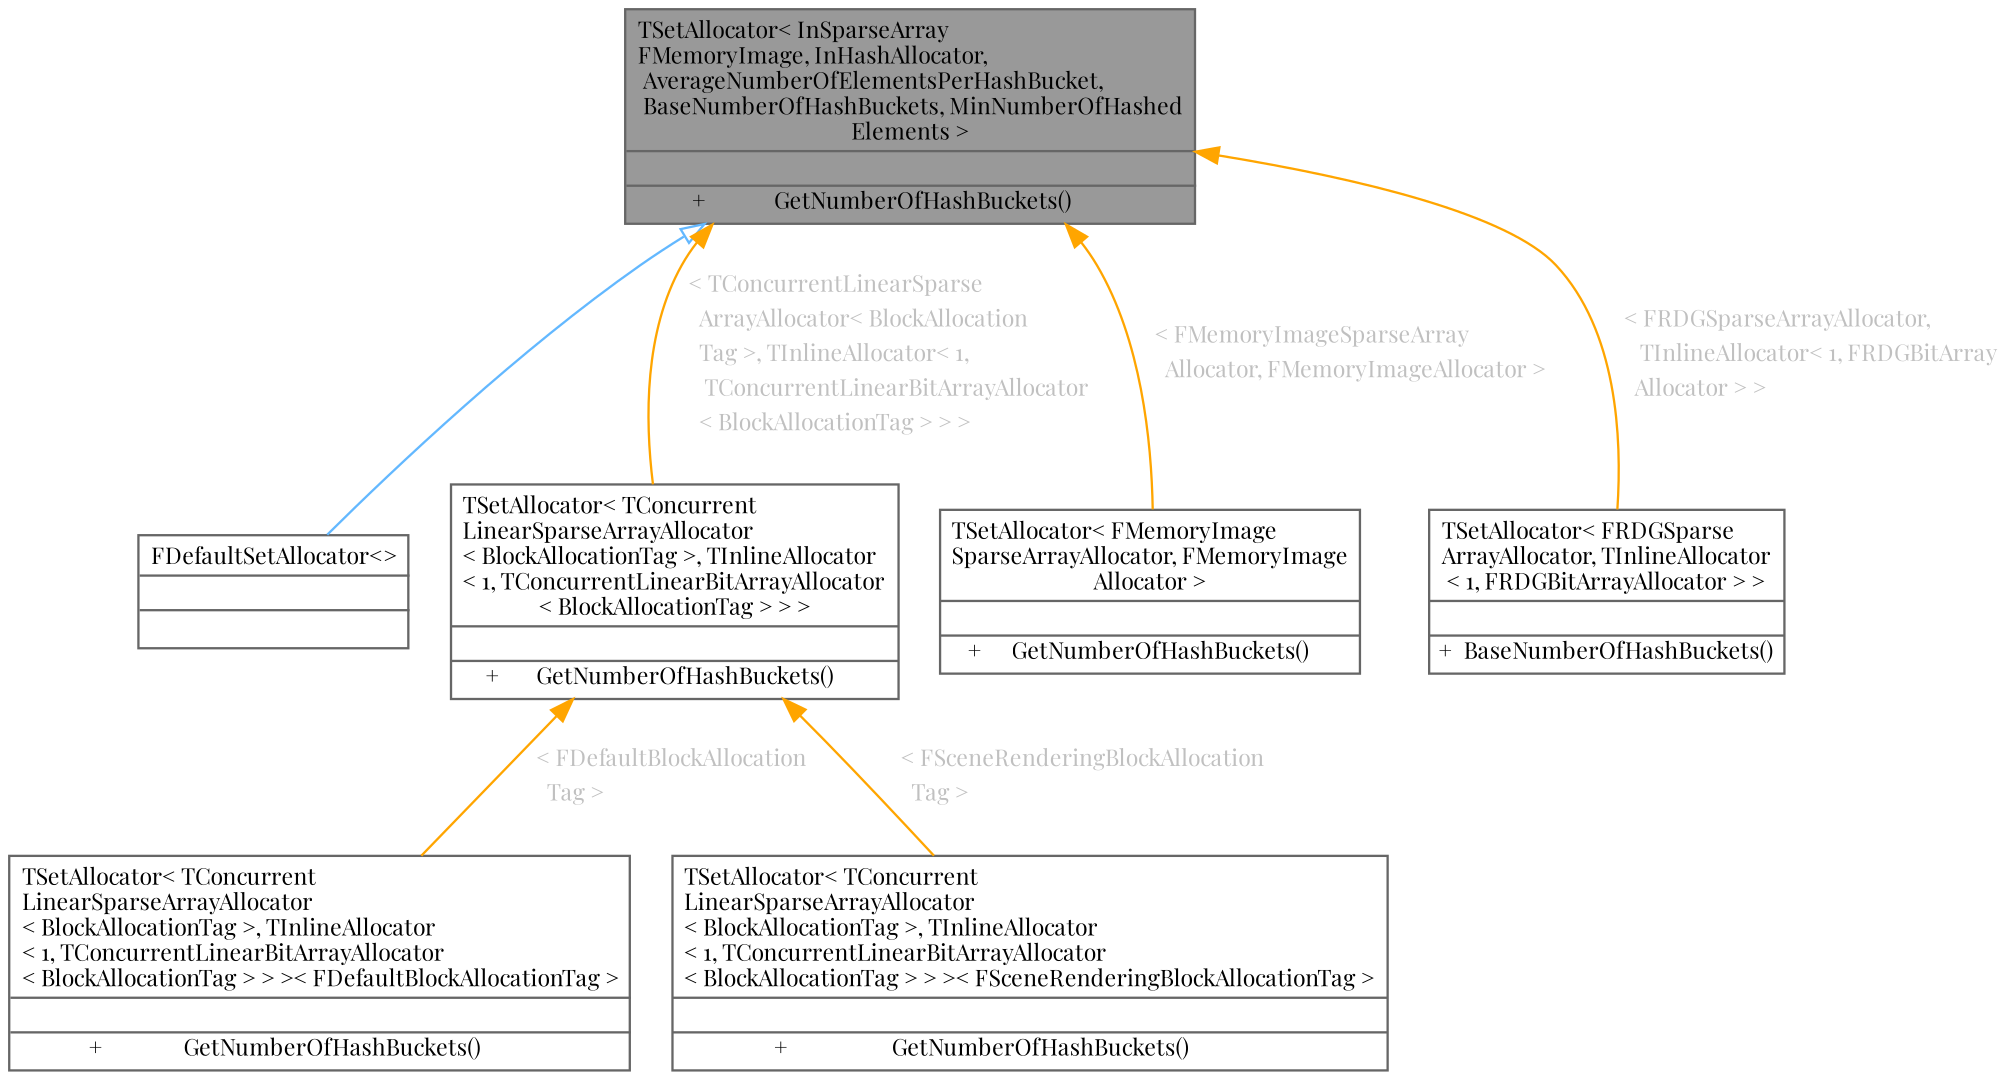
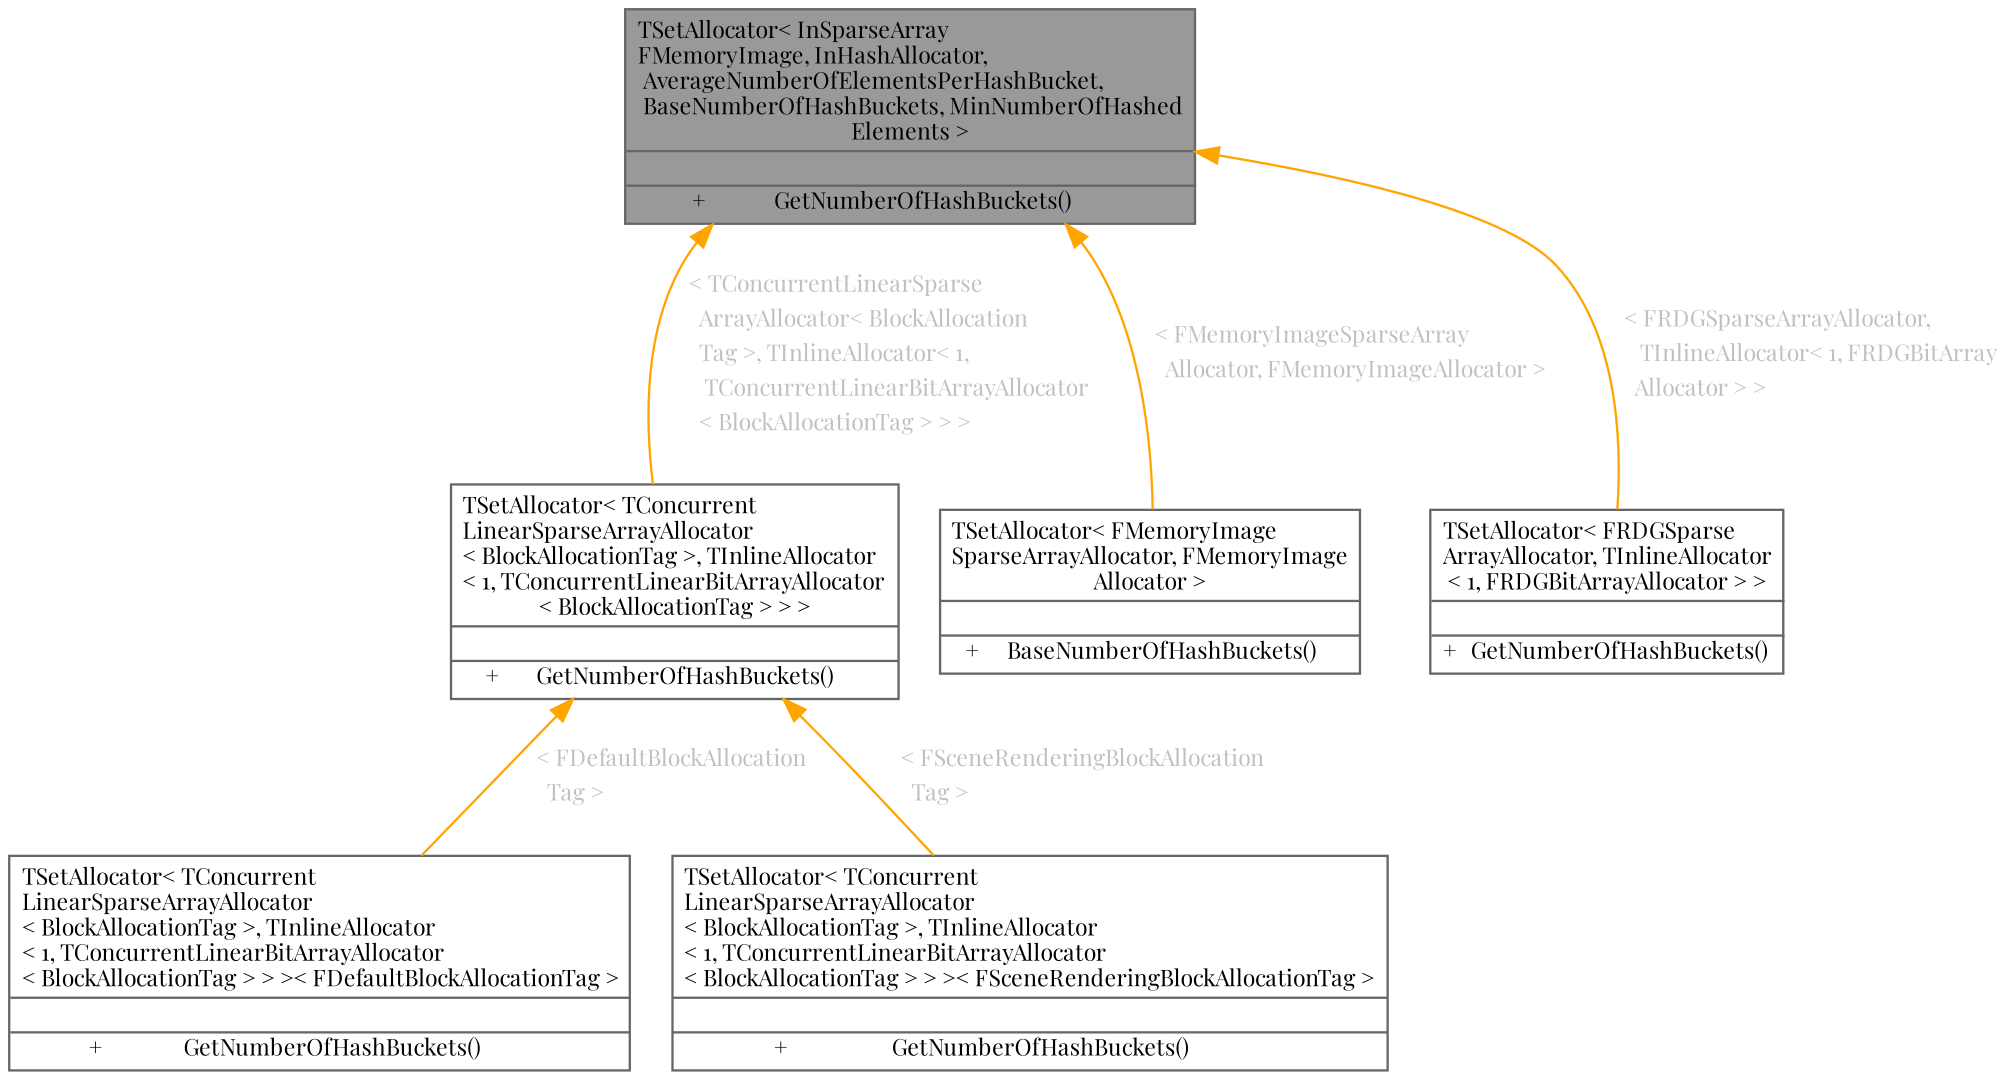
  digraph {
    fontname="Playfair Display"
    node [color=gray40 fillcolor=white fontname="Playfair Display" fontsize=10 shape=plain style=filled]
    edge [color=orange dir=back fontname="Playfair Display" fontsize=10 labelfontname=Helvetica labelfontsize=10 style=solid fontcolor=grey]
    n1 [fillcolor=grey60 fontcolor=black height=0.2 label=<<TABLE CELLBORDER="0" BORDER="1"><TR><TD COLSPAN="2" CELLPADDING="1" CELLSPACING="0">TSetAllocator&lt; InSparseArray<BR ALIGN="LEFT"/>FMemoryImage, InHashAllocator,<BR ALIGN="LEFT"/> AverageNumberOfElementsPerHashBucket,<BR ALIGN="LEFT"/> BaseNumberOfHashBuckets, MinNumberOfHashed<BR ALIGN="LEFT"/>Elements &gt;</TD></TR> <HR/> <TR><TD COLSPAN="2" CELLPADDING="1" CELLSPACING="0">&nbsp;</TD></TR> <HR/> <TR><TD VALIGN="top" CELLPADDING="1" CELLSPACING="0">+</TD><TD VALIGN="top" ALIGN="LEFT" CELLPADDING="1" CELLSPACING="0">GetNumberOfHashBuckets()<BR ALIGN="LEFT"/></TD></TR> </TABLE>> width=0.4]
-   n2 [height=0.2 label=<<TABLE CELLBORDER="0" BORDER="1"><TR><TD COLSPAN="2" CELLPADDING="1" CELLSPACING="0">FDefaultSetAllocator&lt;&gt;</TD></TR> <HR/> <TR><TD COLSPAN="2" CELLPADDING="1" CELLSPACING="0">&nbsp;</TD></TR> <HR/> <TR><TD COLSPAN="2" CELLPADDING="1" CELLSPACING="0">&nbsp;</TD></TR> </TABLE>> width=0.4]
    n3 [height=0.2 label=<<TABLE CELLBORDER="0" BORDER="1"><TR><TD COLSPAN="2" CELLPADDING="1" CELLSPACING="0">TSetAllocator&lt; TConcurrent<BR ALIGN="LEFT"/>LinearSparseArrayAllocator<BR ALIGN="LEFT"/>&lt; BlockAllocationTag &gt;, TInlineAllocator<BR ALIGN="LEFT"/>&lt; 1, TConcurrentLinearBitArrayAllocator<BR ALIGN="LEFT"/>&lt; BlockAllocationTag &gt; &gt; &gt;</TD></TR> <HR/> <TR><TD COLSPAN="2" CELLPADDING="1" CELLSPACING="0">&nbsp;</TD></TR> <HR/> <TR><TD VALIGN="top" CELLPADDING="1" CELLSPACING="0">+</TD><TD VALIGN="top" ALIGN="LEFT" CELLPADDING="1" CELLSPACING="0">GetNumberOfHashBuckets()<BR ALIGN="LEFT"/></TD></TR> </TABLE>> width=0.4]
-   n4 [height=0.2 label=<<TABLE CELLBORDER="0" BORDER="1"><TR><TD COLSPAN="2" CELLPADDING="1" CELLSPACING="0">TSetAllocator&lt; FMemoryImage<BR ALIGN="LEFT"/>SparseArrayAllocator, FMemoryImage<BR ALIGN="LEFT"/>Allocator &gt;</TD></TR> <HR/> <TR><TD COLSPAN="2" CELLPADDING="1" CELLSPACING="0">&nbsp;</TD></TR> <HR/> <TR><TD VALIGN="top" CELLPADDING="1" CELLSPACING="0">+</TD><TD VALIGN="top" ALIGN="LEFT" CELLPADDING="1" CELLSPACING="0">GetNumberOfHashBuckets()<BR ALIGN="LEFT"/></TD></TR> </TABLE>> width=0.4]
-   n5 [height=0.2 label=<<TABLE CELLBORDER="0" BORDER="1"><TR><TD COLSPAN="2" CELLPADDING="1" CELLSPACING="0">TSetAllocator&lt; FRDGSparse<BR ALIGN="LEFT"/>ArrayAllocator, TInlineAllocator<BR ALIGN="LEFT"/>&lt; 1, FRDGBitArrayAllocator &gt; &gt;</TD></TR> <HR/> <TR><TD COLSPAN="2" CELLPADDING="1" CELLSPACING="0">&nbsp;</TD></TR> <HR/> <TR><TD VALIGN="top" CELLPADDING="1" CELLSPACING="0">+</TD><TD VALIGN="top" ALIGN="LEFT" CELLPADDING="1" CELLSPACING="0">BaseNumberOfHashBuckets()<BR ALIGN="LEFT"/></TD></TR> </TABLE>> width=0.4]
+   n4 [height=0.2 label=<<TABLE CELLBORDER="0" BORDER="1"><TR><TD COLSPAN="2" CELLPADDING="1" CELLSPACING="0">TSetAllocator&lt; FMemoryImage<BR ALIGN="LEFT"/>SparseArrayAllocator, FMemoryImage<BR ALIGN="LEFT"/>Allocator &gt;</TD></TR> <HR/> <TR><TD COLSPAN="2" CELLPADDING="1" CELLSPACING="0">&nbsp;</TD></TR> <HR/> <TR><TD VALIGN="top" CELLPADDING="1" CELLSPACING="0">+</TD><TD VALIGN="top" ALIGN="LEFT" CELLPADDING="1" CELLSPACING="0">BaseNumberOfHashBuckets()<BR ALIGN="LEFT"/></TD></TR> </TABLE>> width=0.4]
+   n5 [height=0.2 label=<<TABLE CELLBORDER="0" BORDER="1"><TR><TD COLSPAN="2" CELLPADDING="1" CELLSPACING="0">TSetAllocator&lt; FRDGSparse<BR ALIGN="LEFT"/>ArrayAllocator, TInlineAllocator<BR ALIGN="LEFT"/>&lt; 1, FRDGBitArrayAllocator &gt; &gt;</TD></TR> <HR/> <TR><TD COLSPAN="2" CELLPADDING="1" CELLSPACING="0">&nbsp;</TD></TR> <HR/> <TR><TD VALIGN="top" CELLPADDING="1" CELLSPACING="0">+</TD><TD VALIGN="top" ALIGN="LEFT" CELLPADDING="1" CELLSPACING="0">GetNumberOfHashBuckets()<BR ALIGN="LEFT"/></TD></TR> </TABLE>> width=0.4]
    n6 [height=0.2 label=<<TABLE CELLBORDER="0" BORDER="1"><TR><TD COLSPAN="2" CELLPADDING="1" CELLSPACING="0">TSetAllocator&lt; TConcurrent<BR ALIGN="LEFT"/>LinearSparseArrayAllocator<BR ALIGN="LEFT"/>&lt; BlockAllocationTag &gt;, TInlineAllocator<BR ALIGN="LEFT"/>&lt; 1, TConcurrentLinearBitArrayAllocator<BR ALIGN="LEFT"/>&lt; BlockAllocationTag &gt; &gt; &gt;&lt; FDefaultBlockAllocationTag &gt;</TD></TR> <HR/> <TR><TD COLSPAN="2" CELLPADDING="1" CELLSPACING="0">&nbsp;</TD></TR> <HR/> <TR><TD VALIGN="top" CELLPADDING="1" CELLSPACING="0">+</TD><TD VALIGN="top" ALIGN="LEFT" CELLPADDING="1" CELLSPACING="0">GetNumberOfHashBuckets()<BR ALIGN="LEFT"/></TD></TR> </TABLE>> width=0.4]
    n7 [height=0.2 label=<<TABLE CELLBORDER="0" BORDER="1"><TR><TD COLSPAN="2" CELLPADDING="1" CELLSPACING="0">TSetAllocator&lt; TConcurrent<BR ALIGN="LEFT"/>LinearSparseArrayAllocator<BR ALIGN="LEFT"/>&lt; BlockAllocationTag &gt;, TInlineAllocator<BR ALIGN="LEFT"/>&lt; 1, TConcurrentLinearBitArrayAllocator<BR ALIGN="LEFT"/>&lt; BlockAllocationTag &gt; &gt; &gt;&lt; FSceneRenderingBlockAllocationTag &gt;</TD></TR> <HR/> <TR><TD COLSPAN="2" CELLPADDING="1" CELLSPACING="0">&nbsp;</TD></TR> <HR/> <TR><TD VALIGN="top" CELLPADDING="1" CELLSPACING="0">+</TD><TD VALIGN="top" ALIGN="LEFT" CELLPADDING="1" CELLSPACING="0">GetNumberOfHashBuckets()<BR ALIGN="LEFT"/></TD></TR> </TABLE>> width=0.4]
-   n1 -> n2 [arrowtail=onormal color=steelblue1 fontcolor=""]
    n1 -> n3 [label=<<TABLE CELLBORDER="0" BORDER="0"><TR><TD VALIGN="top" ALIGN="LEFT" CELLPADDING="1" CELLSPACING="0">&lt; TConcurrentLinearSparse</TD></TR> <TR><TD VALIGN="top" ALIGN="LEFT" CELLPADDING="1" CELLSPACING="0">&nbsp;&nbsp;ArrayAllocator&lt; BlockAllocation</TD></TR> <TR><TD VALIGN="top" ALIGN="LEFT" CELLPADDING="1" CELLSPACING="0">&nbsp;&nbsp;Tag &gt;, TInlineAllocator&lt; 1,</TD></TR> <TR><TD VALIGN="top" ALIGN="LEFT" CELLPADDING="1" CELLSPACING="0">&nbsp;&nbsp; TConcurrentLinearBitArrayAllocator</TD></TR> <TR><TD VALIGN="top" ALIGN="LEFT" CELLPADDING="1" CELLSPACING="0">&nbsp;&nbsp;&lt; BlockAllocationTag &gt; &gt; &gt;</TD></TR> </TABLE>>]
    n1 -> n4 [label=<<TABLE CELLBORDER="0" BORDER="0"><TR><TD VALIGN="top" ALIGN="LEFT" CELLPADDING="1" CELLSPACING="0">&lt; FMemoryImageSparseArray</TD></TR> <TR><TD VALIGN="top" ALIGN="LEFT" CELLPADDING="1" CELLSPACING="0">&nbsp;&nbsp;Allocator, FMemoryImageAllocator &gt;</TD></TR> </TABLE>>]
    n1 -> n5 [label=<<TABLE CELLBORDER="0" BORDER="0"><TR><TD VALIGN="top" ALIGN="LEFT" CELLPADDING="1" CELLSPACING="0">&lt; FRDGSparseArrayAllocator,</TD></TR> <TR><TD VALIGN="top" ALIGN="LEFT" CELLPADDING="1" CELLSPACING="0">&nbsp;&nbsp; TInlineAllocator&lt; 1, FRDGBitArray</TD></TR> <TR><TD VALIGN="top" ALIGN="LEFT" CELLPADDING="1" CELLSPACING="0">&nbsp;&nbsp;Allocator &gt; &gt;</TD></TR> </TABLE>>]
    n3 -> n6 [label=<<TABLE CELLBORDER="0" BORDER="0"><TR><TD VALIGN="top" ALIGN="LEFT" CELLPADDING="1" CELLSPACING="0">&lt; FDefaultBlockAllocation</TD></TR> <TR><TD VALIGN="top" ALIGN="LEFT" CELLPADDING="1" CELLSPACING="0">&nbsp;&nbsp;Tag &gt;</TD></TR> </TABLE>>]
    n3 -> n7 [label=<<TABLE CELLBORDER="0" BORDER="0"><TR><TD VALIGN="top" ALIGN="LEFT" CELLPADDING="1" CELLSPACING="0">&lt; FSceneRenderingBlockAllocation</TD></TR> <TR><TD VALIGN="top" ALIGN="LEFT" CELLPADDING="1" CELLSPACING="0">&nbsp;&nbsp;Tag &gt;</TD></TR> </TABLE>>]
  }
